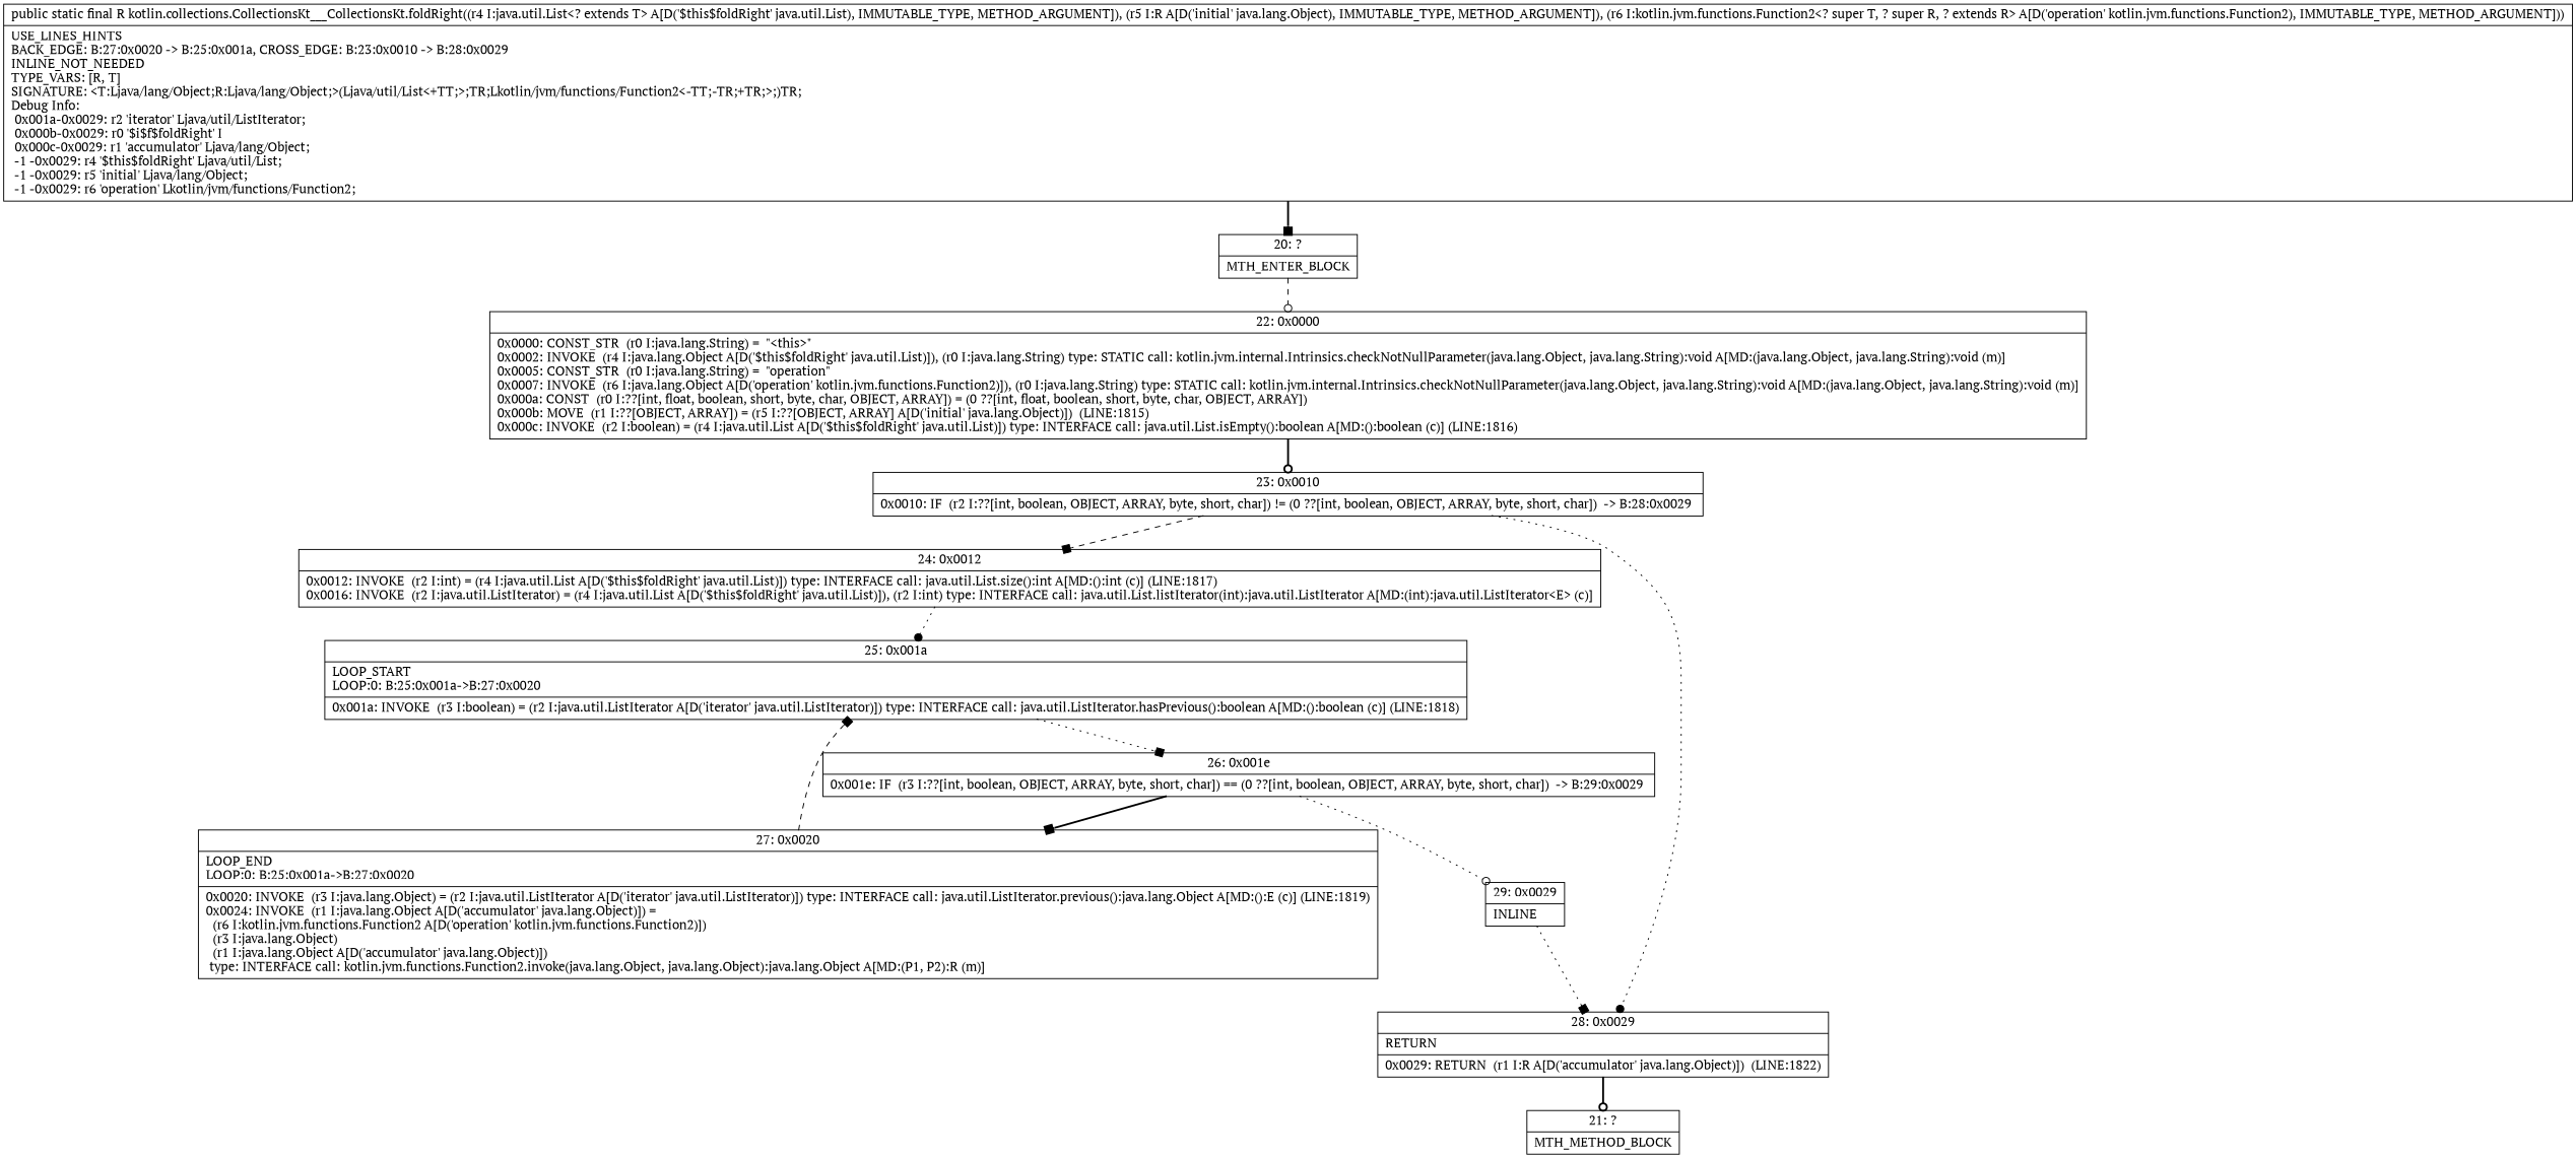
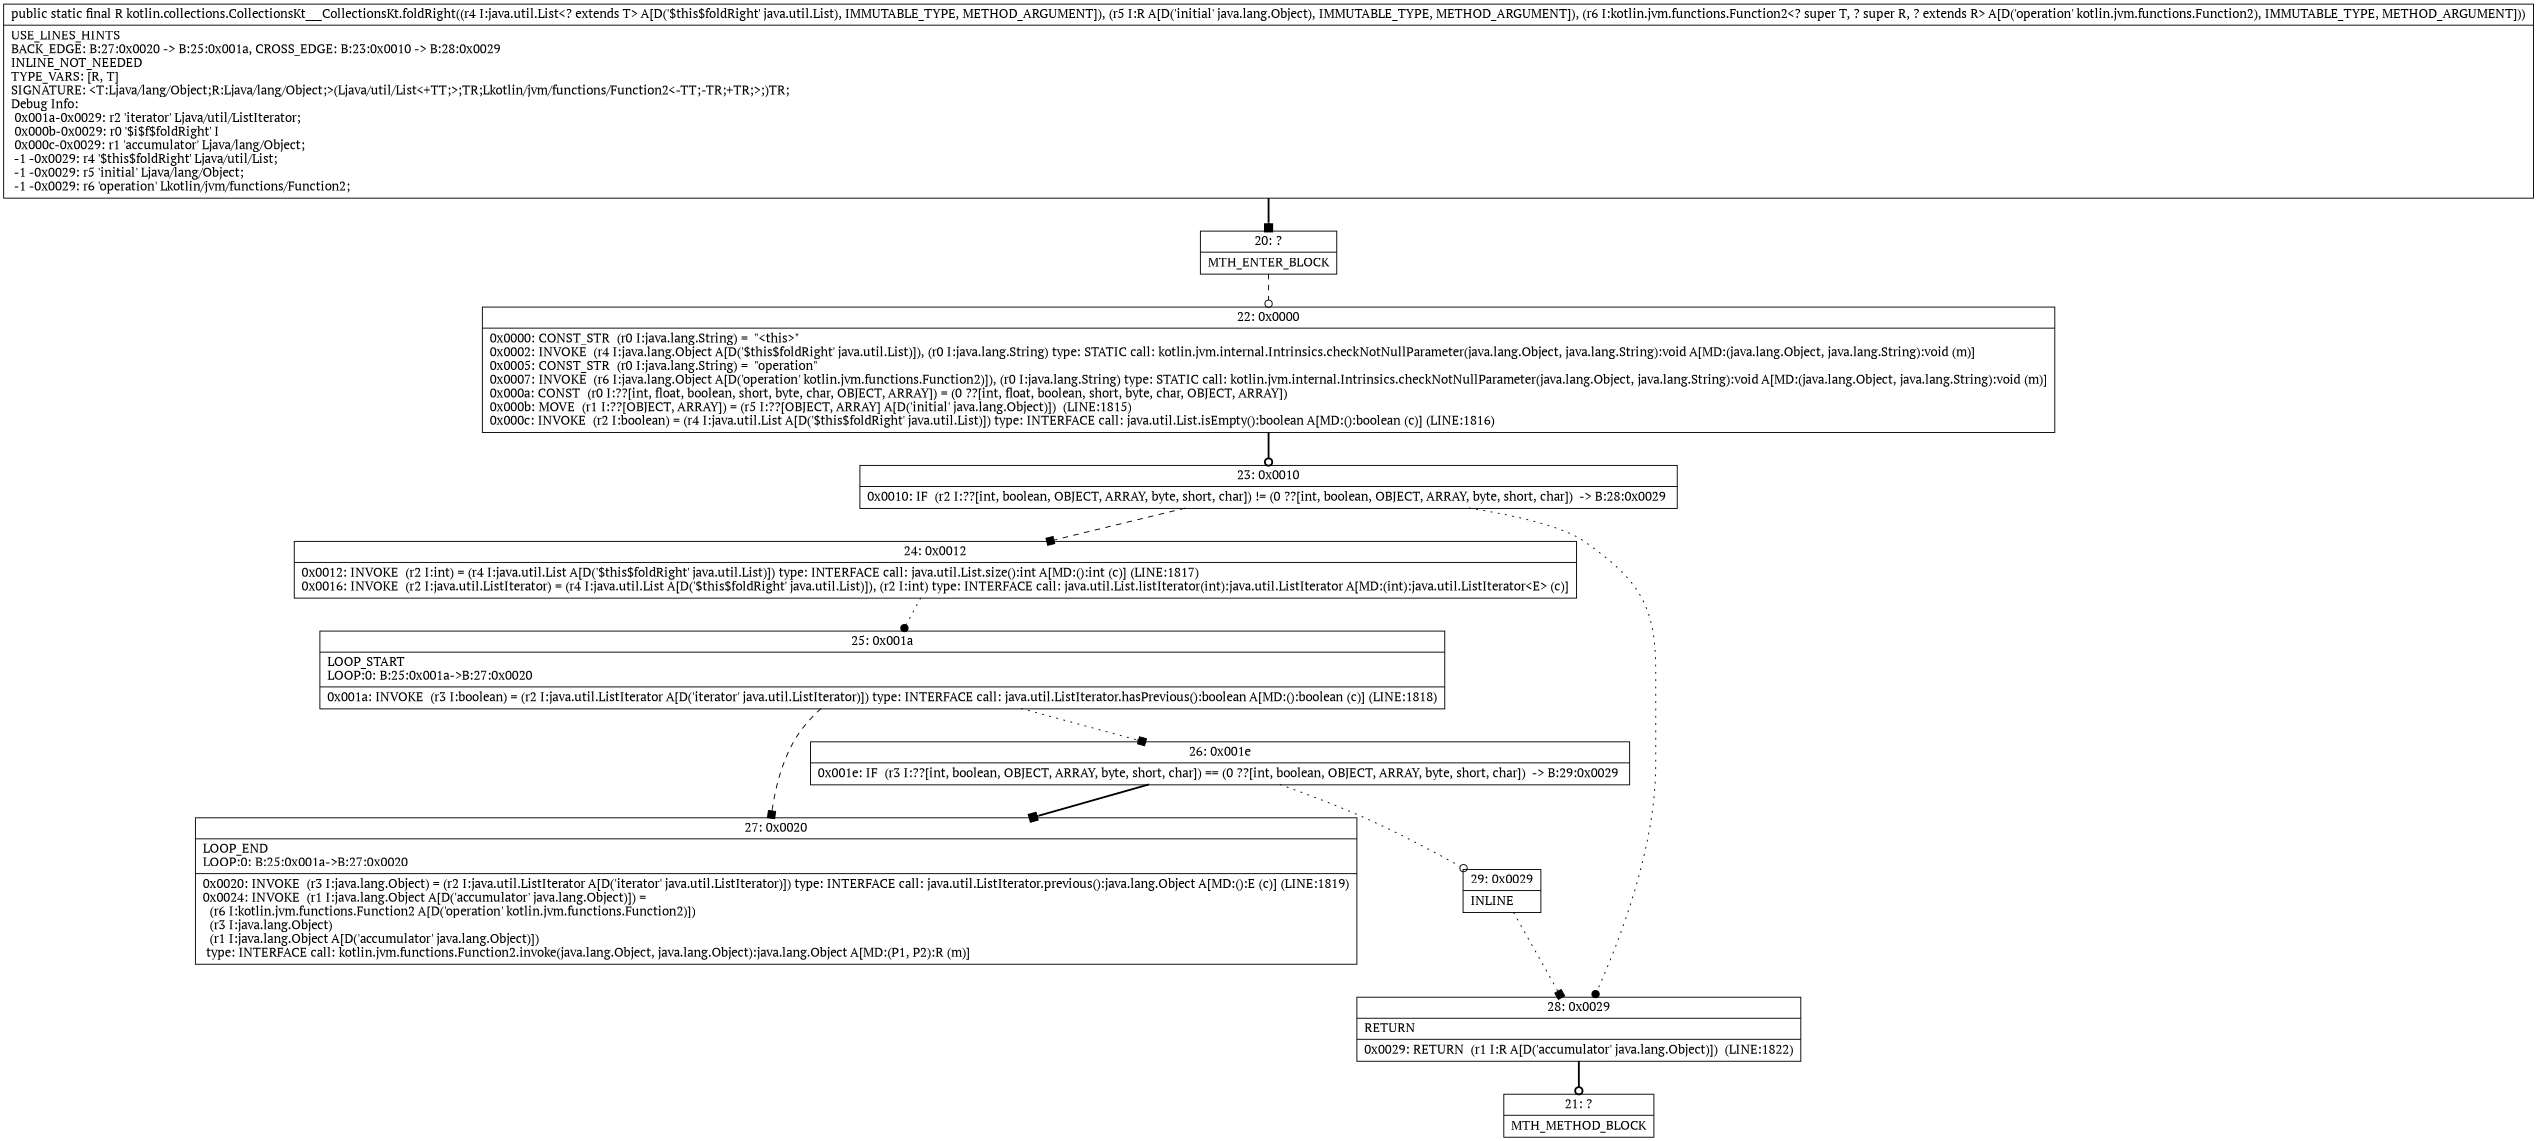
  digraph {
    fontname="PT Serif"
    node [fontname="PT Serif" shape=record]
    edge [arrowhead=box fontname="PT Serif" style=dotted]
    n1 [label="{20\:\ ?|MTH_ENTER_BLOCK\l}"]
    n2 [label="{22\:\ 0x0000|0x0000: CONST_STR  (r0 I:java.lang.String) =  \"\<this\>\" \l0x0002: INVOKE  (r4 I:java.lang.Object A[D('$this$foldRight' java.util.List)]), (r0 I:java.lang.String) type: STATIC call: kotlin.jvm.internal.Intrinsics.checkNotNullParameter(java.lang.Object, java.lang.String):void A[MD:(java.lang.Object, java.lang.String):void (m)]\l0x0005: CONST_STR  (r0 I:java.lang.String) =  \"operation\" \l0x0007: INVOKE  (r6 I:java.lang.Object A[D('operation' kotlin.jvm.functions.Function2)]), (r0 I:java.lang.String) type: STATIC call: kotlin.jvm.internal.Intrinsics.checkNotNullParameter(java.lang.Object, java.lang.String):void A[MD:(java.lang.Object, java.lang.String):void (m)]\l0x000a: CONST  (r0 I:??[int, float, boolean, short, byte, char, OBJECT, ARRAY]) = (0 ??[int, float, boolean, short, byte, char, OBJECT, ARRAY]) \l0x000b: MOVE  (r1 I:??[OBJECT, ARRAY]) = (r5 I:??[OBJECT, ARRAY] A[D('initial' java.lang.Object)])  (LINE:1815)\l0x000c: INVOKE  (r2 I:boolean) = (r4 I:java.util.List A[D('$this$foldRight' java.util.List)]) type: INTERFACE call: java.util.List.isEmpty():boolean A[MD:():boolean (c)] (LINE:1816)\l}"]
    n3 [label="{23\:\ 0x0010|0x0010: IF  (r2 I:??[int, boolean, OBJECT, ARRAY, byte, short, char]) != (0 ??[int, boolean, OBJECT, ARRAY, byte, short, char])  \-\> B:28:0x0029 \l}"]
    n4 [label="{24\:\ 0x0012|0x0012: INVOKE  (r2 I:int) = (r4 I:java.util.List A[D('$this$foldRight' java.util.List)]) type: INTERFACE call: java.util.List.size():int A[MD:():int (c)] (LINE:1817)\l0x0016: INVOKE  (r2 I:java.util.ListIterator) = (r4 I:java.util.List A[D('$this$foldRight' java.util.List)]), (r2 I:int) type: INTERFACE call: java.util.List.listIterator(int):java.util.ListIterator A[MD:(int):java.util.ListIterator\<E\> (c)]\l}"]
    n5 [label="{28\:\ 0x0029|RETURN\l|0x0029: RETURN  (r1 I:R A[D('accumulator' java.lang.Object)])  (LINE:1822)\l}"]
    n6 [label="{25\:\ 0x001a|LOOP_START\lLOOP:0: B:25:0x001a\-\>B:27:0x0020\l|0x001a: INVOKE  (r3 I:boolean) = (r2 I:java.util.ListIterator A[D('iterator' java.util.ListIterator)]) type: INTERFACE call: java.util.ListIterator.hasPrevious():boolean A[MD:():boolean (c)] (LINE:1818)\l}"]
    n7 [label="{21\:\ ?|MTH_METHOD_BLOCK\l}"]
    n8 [label="{26\:\ 0x001e|0x001e: IF  (r3 I:??[int, boolean, OBJECT, ARRAY, byte, short, char]) == (0 ??[int, boolean, OBJECT, ARRAY, byte, short, char])  \-\> B:29:0x0029 \l}"]
    n9 [label="{27\:\ 0x0020|LOOP_END\lLOOP:0: B:25:0x001a\-\>B:27:0x0020\l|0x0020: INVOKE  (r3 I:java.lang.Object) = (r2 I:java.util.ListIterator A[D('iterator' java.util.ListIterator)]) type: INTERFACE call: java.util.ListIterator.previous():java.lang.Object A[MD:():E (c)] (LINE:1819)\l0x0024: INVOKE  (r1 I:java.lang.Object A[D('accumulator' java.lang.Object)]) = \l  (r6 I:kotlin.jvm.functions.Function2 A[D('operation' kotlin.jvm.functions.Function2)])\l  (r3 I:java.lang.Object)\l  (r1 I:java.lang.Object A[D('accumulator' java.lang.Object)])\l type: INTERFACE call: kotlin.jvm.functions.Function2.invoke(java.lang.Object, java.lang.Object):java.lang.Object A[MD:(P1, P2):R (m)]\l}"]
    n10 [label="{29\:\ 0x0029|INLINE\l}"]
    n11 [label="{public static final R kotlin.collections.CollectionsKt___CollectionsKt.foldRight((r4 I:java.util.List\<? extends T\> A[D('$this$foldRight' java.util.List), IMMUTABLE_TYPE, METHOD_ARGUMENT]), (r5 I:R A[D('initial' java.lang.Object), IMMUTABLE_TYPE, METHOD_ARGUMENT]), (r6 I:kotlin.jvm.functions.Function2\<? super T, ? super R, ? extends R\> A[D('operation' kotlin.jvm.functions.Function2), IMMUTABLE_TYPE, METHOD_ARGUMENT]))  | USE_LINES_HINTS\lBACK_EDGE: B:27:0x0020 \-\> B:25:0x001a, CROSS_EDGE: B:23:0x0010 \-\> B:28:0x0029\lINLINE_NOT_NEEDED\lTYPE_VARS: [R, T]\lSIGNATURE: \<T:Ljava\/lang\/Object;R:Ljava\/lang\/Object;\>(Ljava\/util\/List\<+TT;\>;TR;Lkotlin\/jvm\/functions\/Function2\<\-TT;\-TR;+TR;\>;)TR;\lDebug Info:\l  0x001a\-0x0029: r2 'iterator' Ljava\/util\/ListIterator;\l  0x000b\-0x0029: r0 '$i$f$foldRight' I\l  0x000c\-0x0029: r1 'accumulator' Ljava\/lang\/Object;\l  \-1 \-0x0029: r4 '$this$foldRight' Ljava\/util\/List;\l  \-1 \-0x0029: r5 'initial' Ljava\/lang\/Object;\l  \-1 \-0x0029: r6 'operation' Lkotlin\/jvm\/functions\/Function2;\l}"]
    n1 -> n2 [arrowhead=odot style=dashed]
    n2 -> n3 [arrowhead=odot style=bold]
    n3 -> n4 [style=dashed]
    n3 -> n5 [arrowhead=dot]
    n4 -> n6 [arrowhead=dot]
    n5 -> n7 [arrowhead=odot style=bold]
    n6 -> n8
    n8 -> n9 [style=bold]
    n8 -> n10 [arrowhead=odot]
-   n9 -> n6 [style=dashed]
+   n6 -> n9 [style=dashed]
    n10 -> n5
    n11 -> n1 [style=bold]
  }
